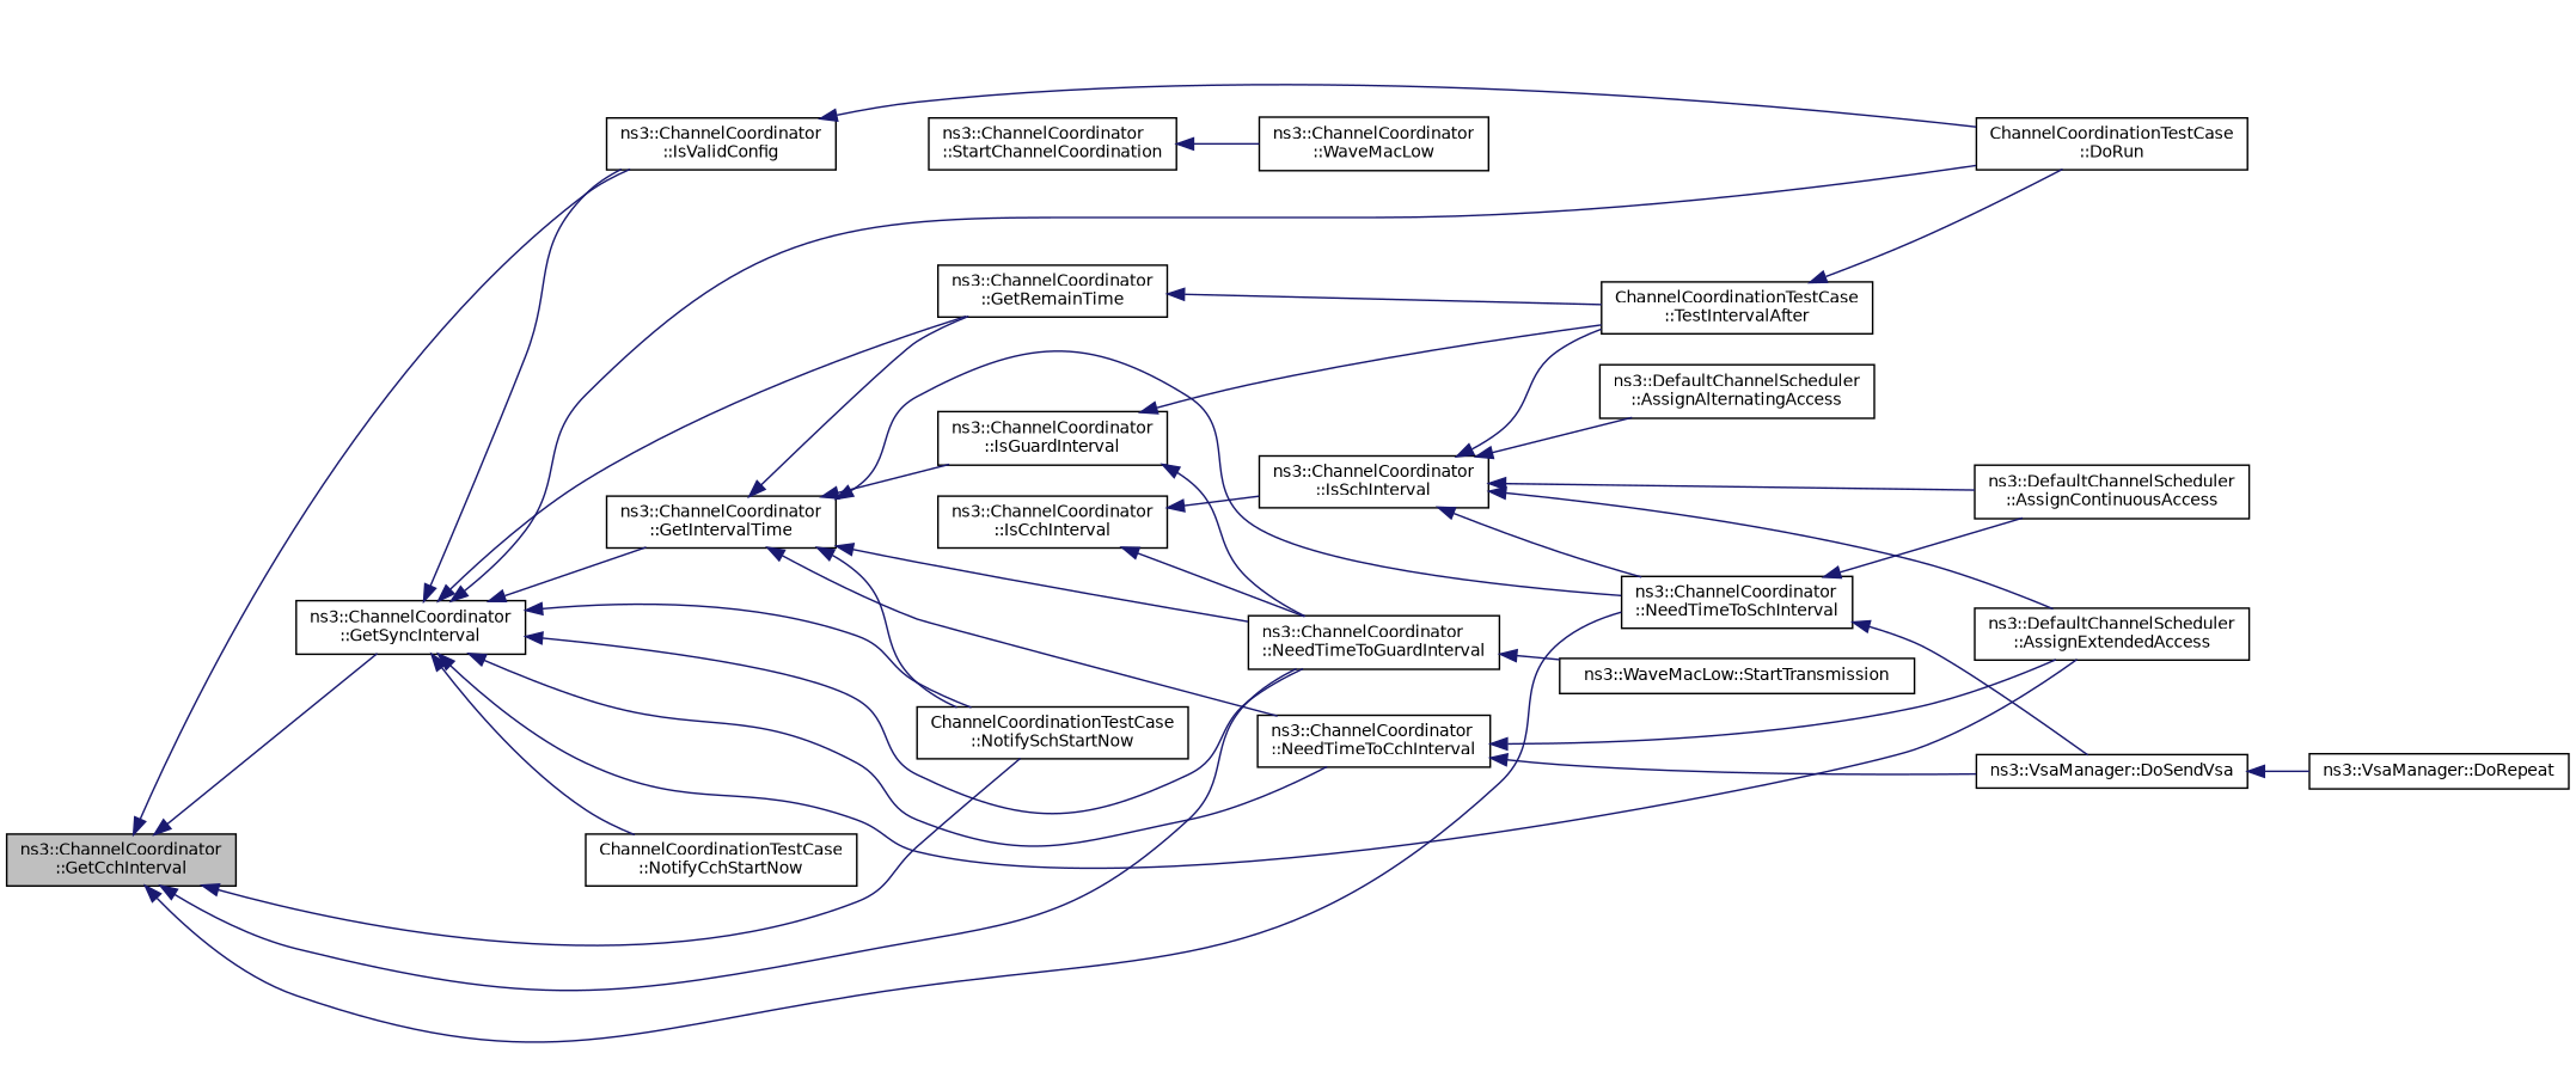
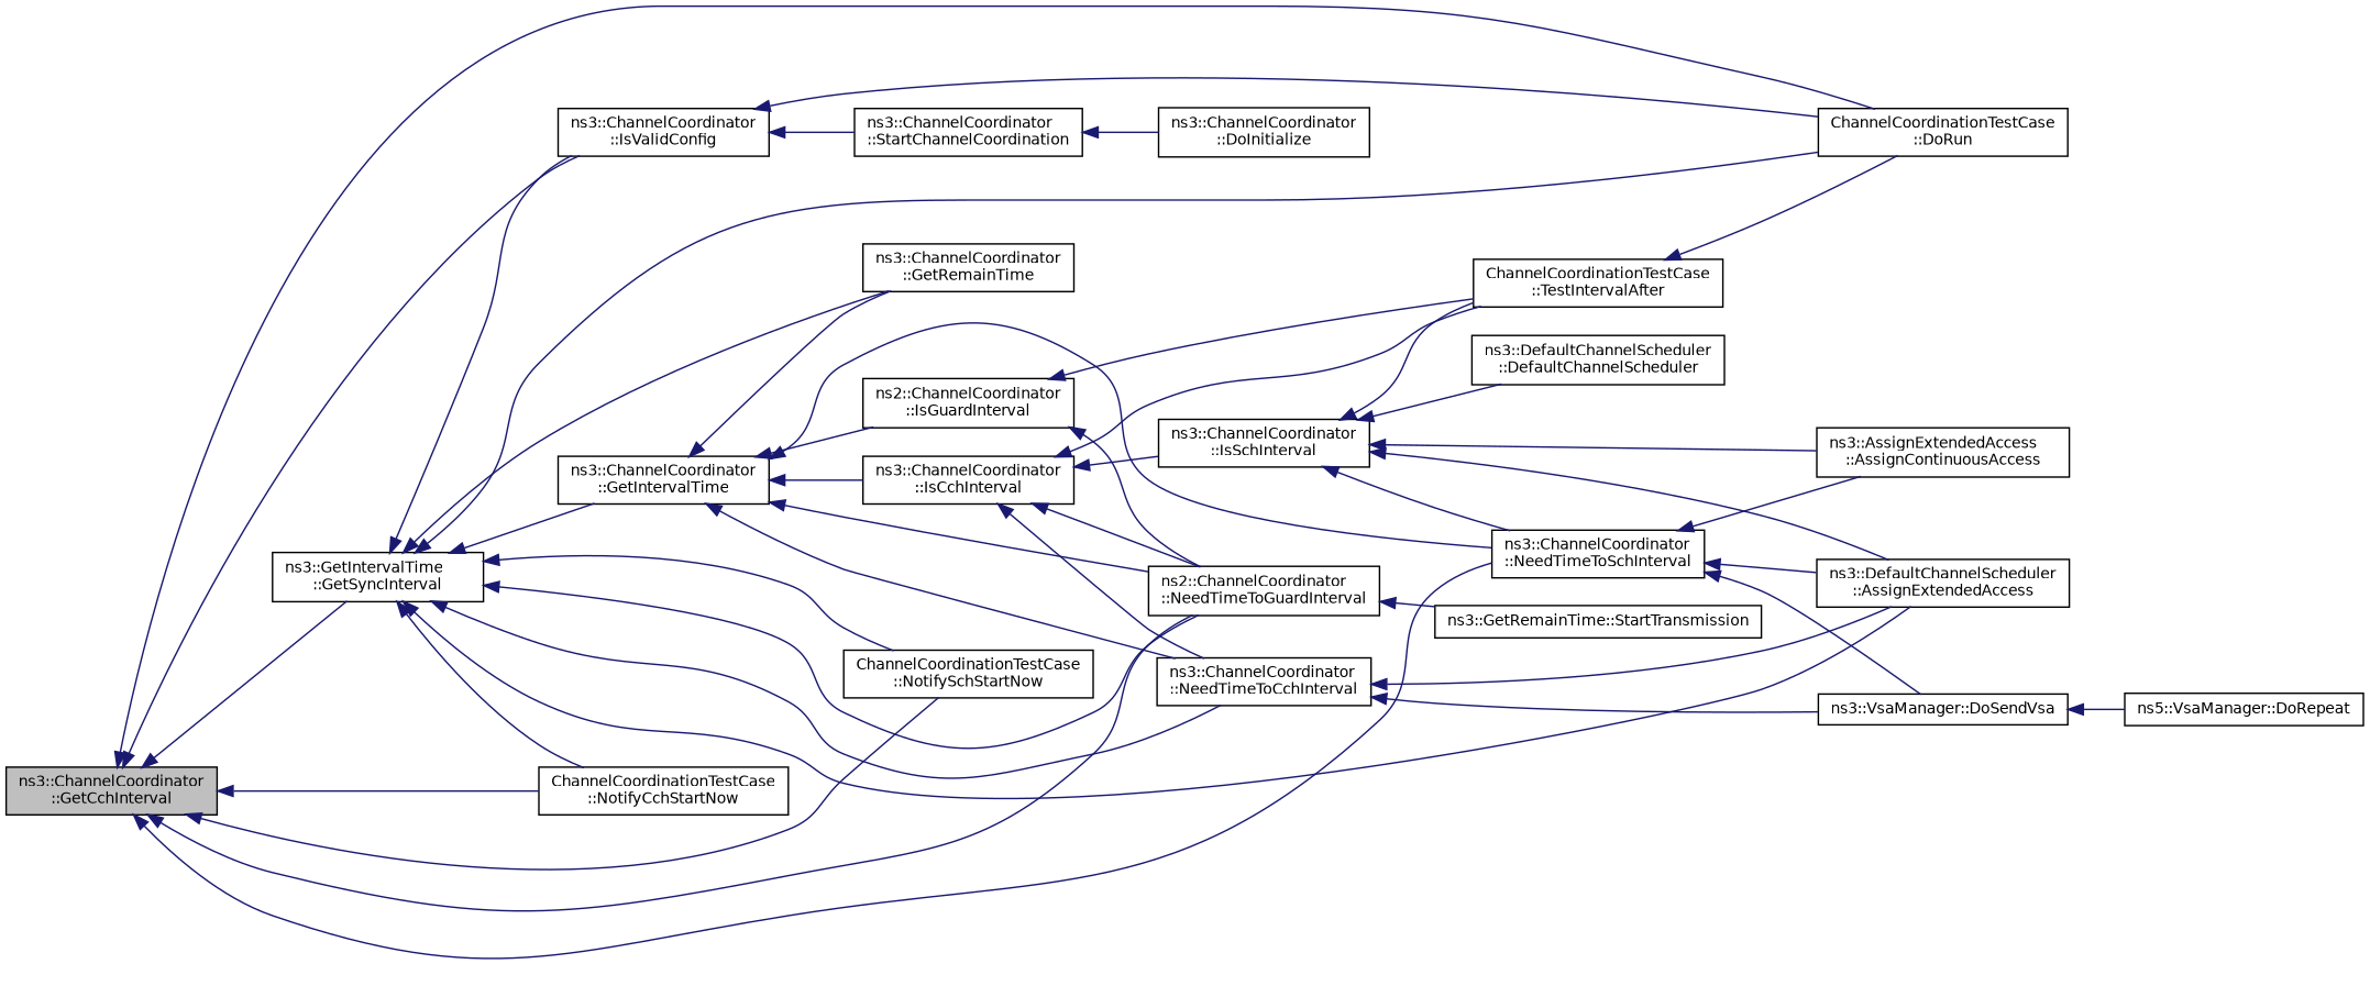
  digraph {
    rankdir=LR
    node [color=black fillcolor=white fontname=Helvetica fontsize=10 shape=record style=filled]
    edge [color=midnightblue dir=back fontname=Helvetica fontsize=10 labelfontname=Helvetica labelfontsize=10 style=solid]
    n1 [fillcolor=grey75 fontcolor=black height=0.2 label="ns3::ChannelCoordinator\l::GetCchInterval" width=0.4]
-   n2 [height=0.2 label="ns3::ChannelCoordinator\l::GetSyncInterval" width=0.4]
+   n2 [height=0.2 label="ns3::GetIntervalTime\l::GetSyncInterval" width=0.4]
    n3 [height=0.2 label="ns3::ChannelCoordinator\l::IsValidConfig" width=0.4]
    n4 [height=0.2 label="ChannelCoordinationTestCase\l::DoRun" width=0.4]
-   n5 [height=0.2 label="ns3::ChannelCoordinator\l::NeedTimeToGuardInterval" width=0.4]
+   n5 [height=0.2 label="ns2::ChannelCoordinator\l::NeedTimeToGuardInterval" width=0.4]
    n6 [height=0.2 label="ns3::ChannelCoordinator\l::NeedTimeToSchInterval" width=0.4]
    n7 [height=0.2 label="ChannelCoordinationTestCase\l::NotifyCchStartNow" width=0.4]
    n8 [height=0.2 label="ChannelCoordinationTestCase\l::NotifySchStartNow" width=0.4]
    n9 [height=0.2 label="ns3::ChannelCoordinator\l::NeedTimeToCchInterval" width=0.4]
    n10 [height=0.2 label="ns3::DefaultChannelScheduler\l::AssignExtendedAccess" width=0.4]
    n11 [height=0.2 label="ns3::ChannelCoordinator\l::GetIntervalTime" width=0.4]
    n12 [height=0.2 label="ns3::ChannelCoordinator\l::GetRemainTime" width=0.4]
    n13 [height=0.2 label="ns3::ChannelCoordinator\l::StartChannelCoordination" width=0.4]
-   n14 [height=0.2 label="ns3::WaveMacLow::StartTransmission" width=0.4]
+   n14 [height=0.2 label="ns3::GetRemainTime::StartTransmission" width=0.4]
    n15 [height=0.2 label="ns3::VsaManager::DoSendVsa" width=0.4]
-   n16 [height=0.2 label="ns3::DefaultChannelScheduler\l::AssignContinuousAccess" width=0.4]
+   n16 [height=0.2 label="ns3::AssignExtendedAccess\l::AssignContinuousAccess" width=0.4]
    n17 [height=0.2 label="ns3::ChannelCoordinator\l::IsCchInterval" width=0.4]
-   n18 [height=0.2 label="ns3::ChannelCoordinator\l::IsGuardInterval" width=0.4]
-   n19 [height=0.2 label="ns3::ChannelCoordinator\l::WaveMacLow" width=0.4]
-   n20 [height=0.2 label="ns3::VsaManager::DoRepeat" width=0.4]
+   n18 [height=0.2 label="ns2::ChannelCoordinator\l::IsGuardInterval" width=0.4]
+   n19 [height=0.2 label="ns3::ChannelCoordinator\l::DoInitialize" width=0.4]
+   n20 [height=0.2 label="ns5::VsaManager::DoRepeat" width=0.4]
    n21 [height=0.2 label="ns3::ChannelCoordinator\l::IsSchInterval" width=0.4]
    n22 [height=0.2 label="ChannelCoordinationTestCase\l::TestIntervalAfter" width=0.4]
-   n23 [height=0.2 label="ns3::DefaultChannelScheduler\l::AssignAlternatingAccess" width=0.4]
+   n23 [height=0.2 label="ns3::DefaultChannelScheduler\l::DefaultChannelScheduler" width=0.4]
    n1 -> n2
    n1 -> n3
+   n1 -> n4
    n1 -> n5
    n1 -> n6
+   n1 -> n7
    n1 -> n8
    n2 -> n3
    n2 -> n4
    n2 -> n5
    n2 -> n7
    n2 -> n8
    n2 -> n9
    n2 -> n10
    n2 -> n11
    n2 -> n12
    n3 -> n4
+   n3 -> n13
    n5 -> n14
+   n6 -> n10
    n6 -> n15
    n6 -> n16
    n9 -> n10
    n9 -> n15
    n11 -> n5
    n11 -> n6
    n11 -> n9
    n11 -> n12
-   n11 -> n8
+   n11 -> n17
    n11 -> n18
    n13 -> n19
    n15 -> n20
    n17 -> n5
+   n17 -> n9
    n17 -> n21
-   n12 -> n22
+   n17 -> n22
    n18 -> n5
    n18 -> n22
    n21 -> n6
    n21 -> n10
    n21 -> n16
    n21 -> n22
    n21 -> n23
    n22 -> n4
  }
